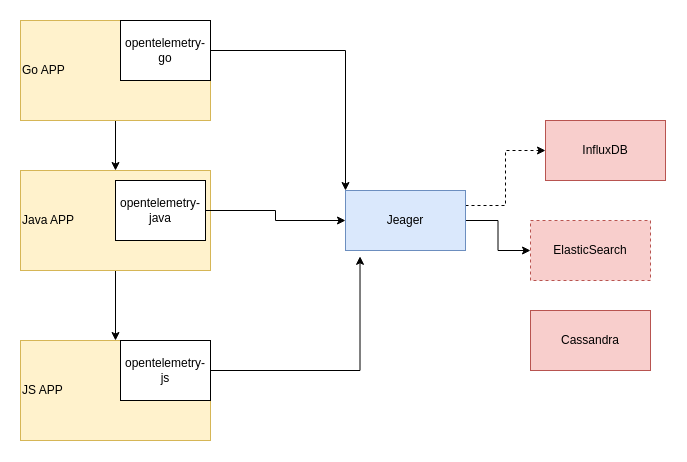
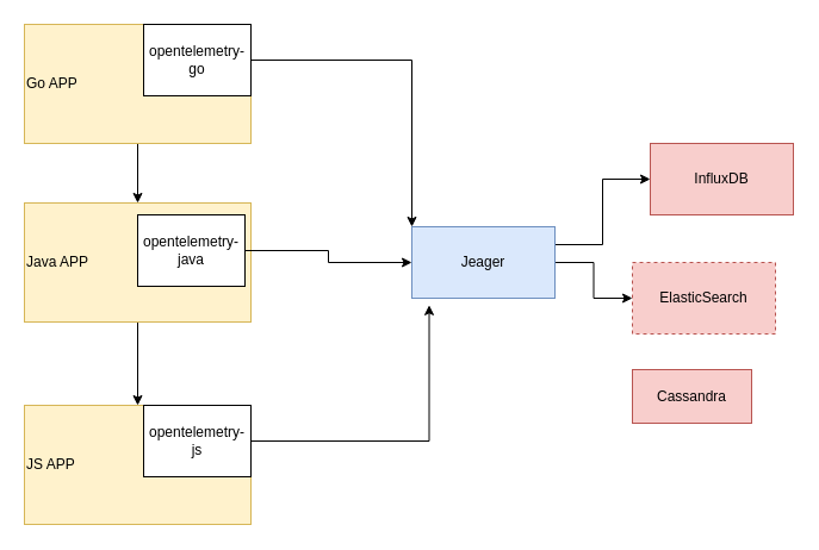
  <mxCell id="0" />
  <mxCell id="1" parent="0" />
  <mxCell id="2" style="edgeStyle=orthogonalEdgeStyle;rounded=0;orthogonalLoop=1;jettySize=auto;html=1;exitX=0.5;exitY=1;exitDx=0;exitDy=0;entryX=0.5;entryY=0;entryDx=0;entryDy=0;" edge="1" parent="1" source="3" target="7"><mxGeometry relative="1" as="geometry" /></mxCell>
  <mxCell id="3" value="Go APP" style="rounded=0;whiteSpace=wrap;html=1;align=left;fillColor=#fff2cc;strokeColor=#d6b656;" vertex="1" parent="1"><mxGeometry x="20" y="20" width="190" height="100" as="geometry" /></mxCell>
  <mxCell id="4" style="edgeStyle=orthogonalEdgeStyle;rounded=0;orthogonalLoop=1;jettySize=auto;html=1;exitX=1;exitY=0.5;exitDx=0;exitDy=0;entryX=0;entryY=0;entryDx=0;entryDy=0;" edge="1" parent="1" source="5" target="15"><mxGeometry relative="1" as="geometry" /></mxCell>
  <mxCell id="5" value="opentelemetry-go" style="rounded=0;whiteSpace=wrap;html=1;" vertex="1" parent="1"><mxGeometry x="120" y="20" width="90" height="60" as="geometry" /></mxCell>
  <mxCell id="6" style="edgeStyle=orthogonalEdgeStyle;rounded=0;orthogonalLoop=1;jettySize=auto;html=1;exitX=0.5;exitY=1;exitDx=0;exitDy=0;entryX=0.5;entryY=0;entryDx=0;entryDy=0;" edge="1" parent="1" source="7" target="10"><mxGeometry relative="1" as="geometry" /></mxCell>
  <mxCell id="7" value="Java APP" style="rounded=0;whiteSpace=wrap;html=1;align=left;fillColor=#fff2cc;strokeColor=#d6b656;" vertex="1" parent="1"><mxGeometry x="20" y="170" width="190" height="100" as="geometry" /></mxCell>
  <mxCell id="8" style="edgeStyle=orthogonalEdgeStyle;rounded=0;orthogonalLoop=1;jettySize=auto;html=1;exitX=1;exitY=0.5;exitDx=0;exitDy=0;entryX=0;entryY=0.5;entryDx=0;entryDy=0;" edge="1" parent="1" source="9" target="15"><mxGeometry relative="1" as="geometry" /></mxCell>
  <mxCell id="9" value="opentelemetry-java" style="rounded=0;whiteSpace=wrap;html=1;" vertex="1" parent="1"><mxGeometry x="115" y="180" width="90" height="60" as="geometry" /></mxCell>
  <mxCell id="10" value="JS APP" style="rounded=0;whiteSpace=wrap;html=1;align=left;fillColor=#fff2cc;strokeColor=#d6b656;" vertex="1" parent="1"><mxGeometry x="20" y="340" width="190" height="100" as="geometry" /></mxCell>
  <mxCell id="11" style="edgeStyle=orthogonalEdgeStyle;rounded=0;orthogonalLoop=1;jettySize=auto;html=1;exitX=1;exitY=0.5;exitDx=0;exitDy=0;entryX=0.121;entryY=1.097;entryDx=0;entryDy=0;entryPerimeter=0;" edge="1" parent="1" source="12" target="15"><mxGeometry relative="1" as="geometry" /></mxCell>
  <mxCell id="12" value="opentelemetry-js" style="rounded=0;whiteSpace=wrap;html=1;" vertex="1" parent="1"><mxGeometry x="120" y="340" width="90" height="60" as="geometry" /></mxCell>
- <mxCell id="13" style="edgeStyle=orthogonalEdgeStyle;rounded=0;orthogonalLoop=1;jettySize=auto;html=1;exitX=1;exitY=0.25;exitDx=0;exitDy=0;entryX=0;entryY=0.5;entryDx=0;entryDy=0;dashed=1;" edge="1" parent="1" source="15" target="16"><mxGeometry relative="1" as="geometry" /></mxCell>
+ <mxCell id="13" style="edgeStyle=orthogonalEdgeStyle;rounded=0;orthogonalLoop=1;jettySize=auto;html=1;exitX=1;exitY=0.25;exitDx=0;exitDy=0;entryX=0;entryY=0.5;entryDx=0;entryDy=0;" edge="1" parent="1" source="15" target="16"><mxGeometry relative="1" as="geometry" /></mxCell>
  <mxCell id="14" style="edgeStyle=orthogonalEdgeStyle;rounded=0;orthogonalLoop=1;jettySize=auto;html=1;exitX=1;exitY=0.5;exitDx=0;exitDy=0;entryX=0;entryY=0.5;entryDx=0;entryDy=0;" edge="1" parent="1" source="15" target="17"><mxGeometry relative="1" as="geometry" /></mxCell>
  <mxCell id="15" value="Jeager" style="rounded=0;whiteSpace=wrap;html=1;fillColor=#dae8fc;strokeColor=#6c8ebf;" vertex="1" parent="1"><mxGeometry x="345" y="190" width="120" height="60" as="geometry" /></mxCell>
  <mxCell id="16" value="InfluxDB" style="rounded=0;whiteSpace=wrap;html=1;fillColor=#f8cecc;strokeColor=#b85450;" vertex="1" parent="1"><mxGeometry x="545" y="120" width="120" height="60" as="geometry" /></mxCell>
  <mxCell id="17" value="ElasticSearch" style="rounded=0;whiteSpace=wrap;html=1;fillColor=#f8cecc;strokeColor=#b85450;dashed=1;" vertex="1" parent="1"><mxGeometry x="530" y="220" width="120" height="60" as="geometry" /></mxCell>
- <mxCell id="18" value="Cassandra" style="rounded=0;whiteSpace=wrap;html=1;fillColor=#f8cecc;strokeColor=#b85450;" vertex="1" parent="1"><mxGeometry x="530" y="310" width="120" height="60" as="geometry" /></mxCell>
+ <mxCell id="18" value="Cassandra" style="rounded=0;whiteSpace=wrap;html=1;fillColor=#f8cecc;strokeColor=#b85450;" vertex="1" parent="1"><mxGeometry x="530" y="310" width="100" height="45" as="geometry" /></mxCell>
